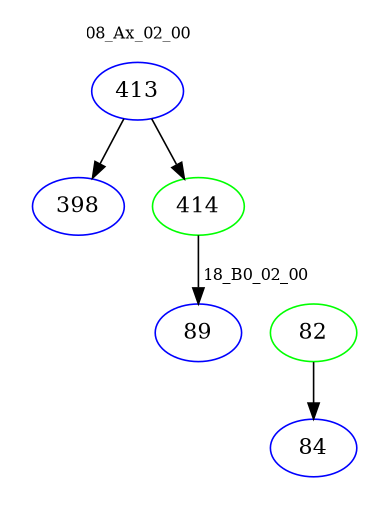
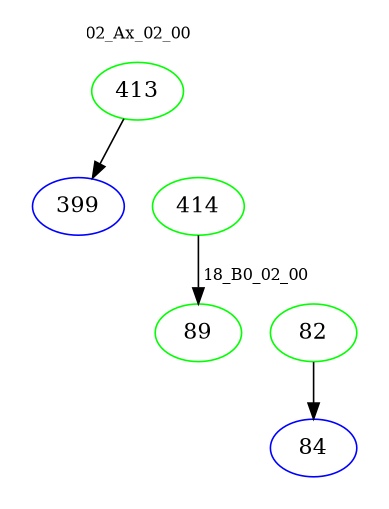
  digraph {
    node [color=blue]
    edge [color=black]
-   n1 [label=413]
-   n2 [label=398]
+   n1 [color=green label=413]
+   n2 [label=399]
    n3 [color=green label=414]
    n4 [color=green label=82]
-   n5 [label=89]
+   n5 [color=green label=89]
    n6 [label=84]
    subgraph cluster_1 {
      color=white
      fontsize=10
-     label="08_Ax_02_00"
+     label="02_Ax_02_00"
      n1
      n2
      n3
    }
    subgraph cluster_2 {
      color=white
      fontsize=10
      label="18_B0_02_00"
      n4
      n5
      n6
    }
    n1 -> n2
-   n1 -> n3
    n3 -> n5
    n4 -> n6
  }
